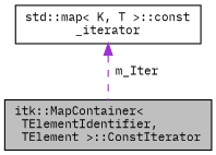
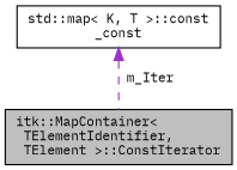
  digraph {
    fontname="IBM Plex Mono"
    node [color=black fontname="IBM Plex Mono" fontsize=10 shape=record style=filled]
    n1 [fillcolor=grey75 fontcolor=black height=0.2 label="itk::MapContainer\<\l TElementIdentifier,\l TElement \>::ConstIterator" width=0.4]
-   n2 [fillcolor=white height=0.2 label="std::map\< K, T \>::const\l_iterator" width=0.4]
+   n2 [fillcolor=white height=0.2 label="std::map\< K, T \>::const\l_const" width=0.4]
    n2 -> n1 [color=darkorchid3 dir=back fontname="IBM Plex Mono" fontsize=10 label=" m_Iter" labelfontname=Helvetica labelfontsize=10 style=dashed]
  }
